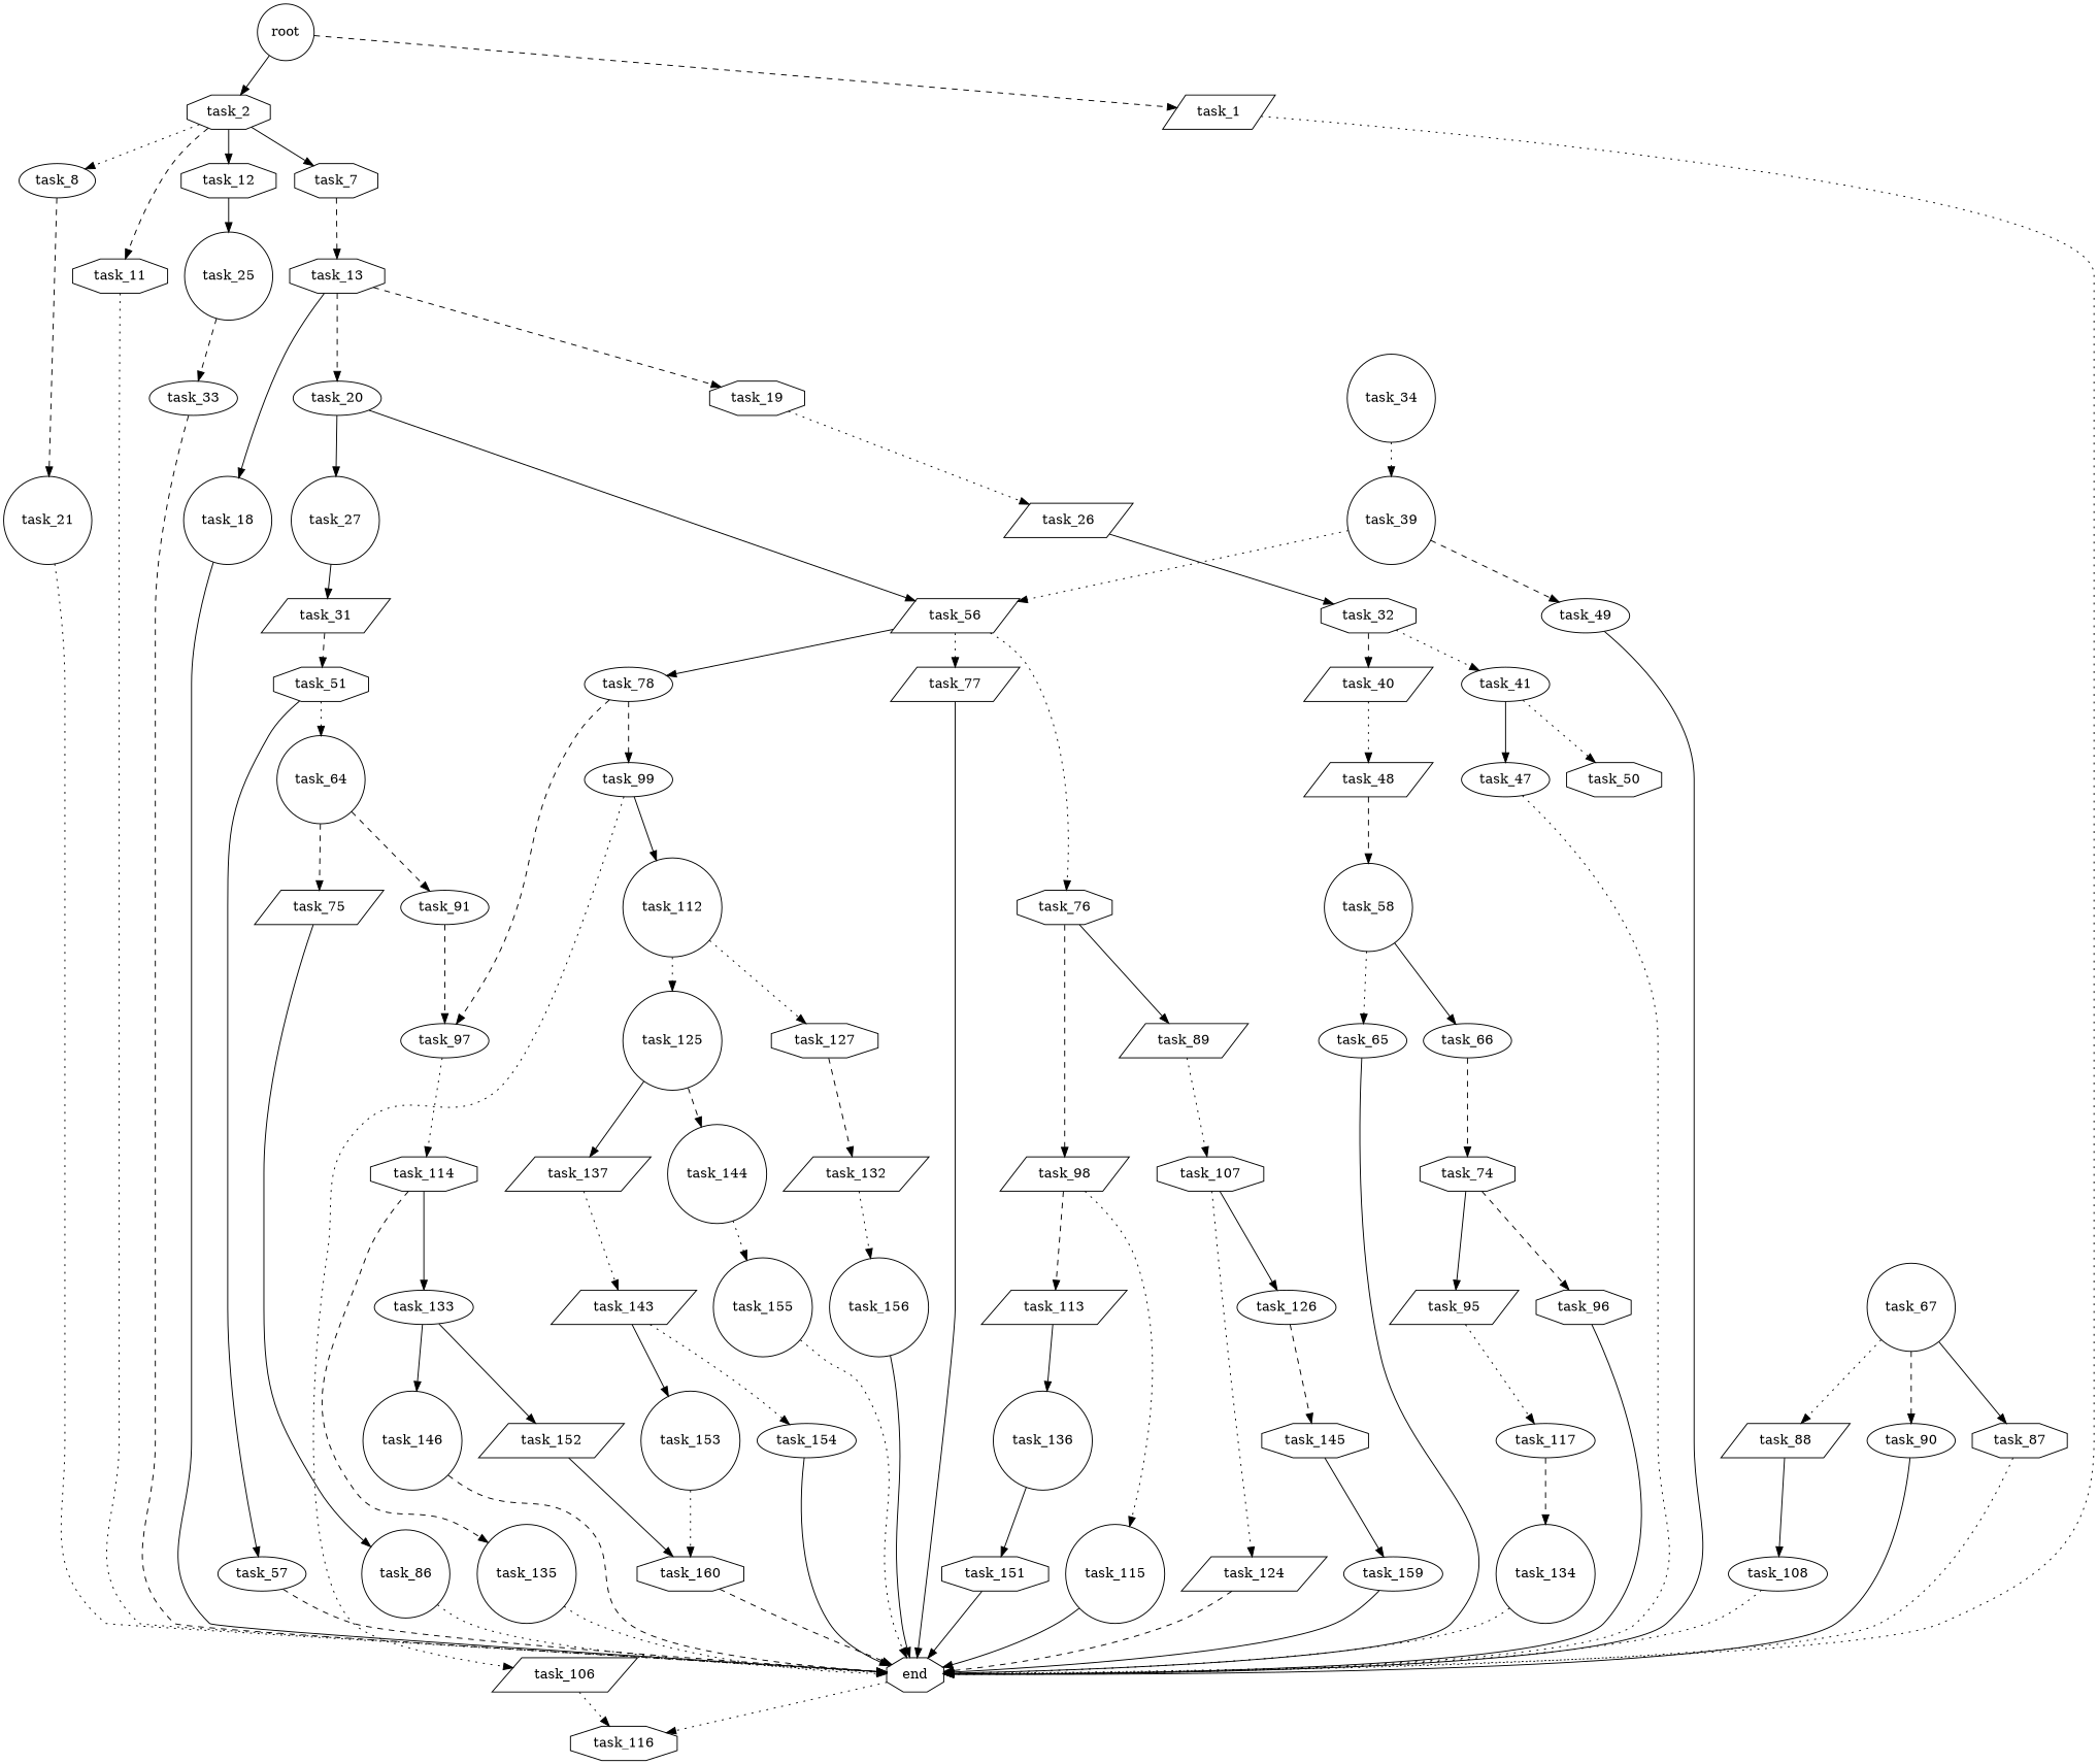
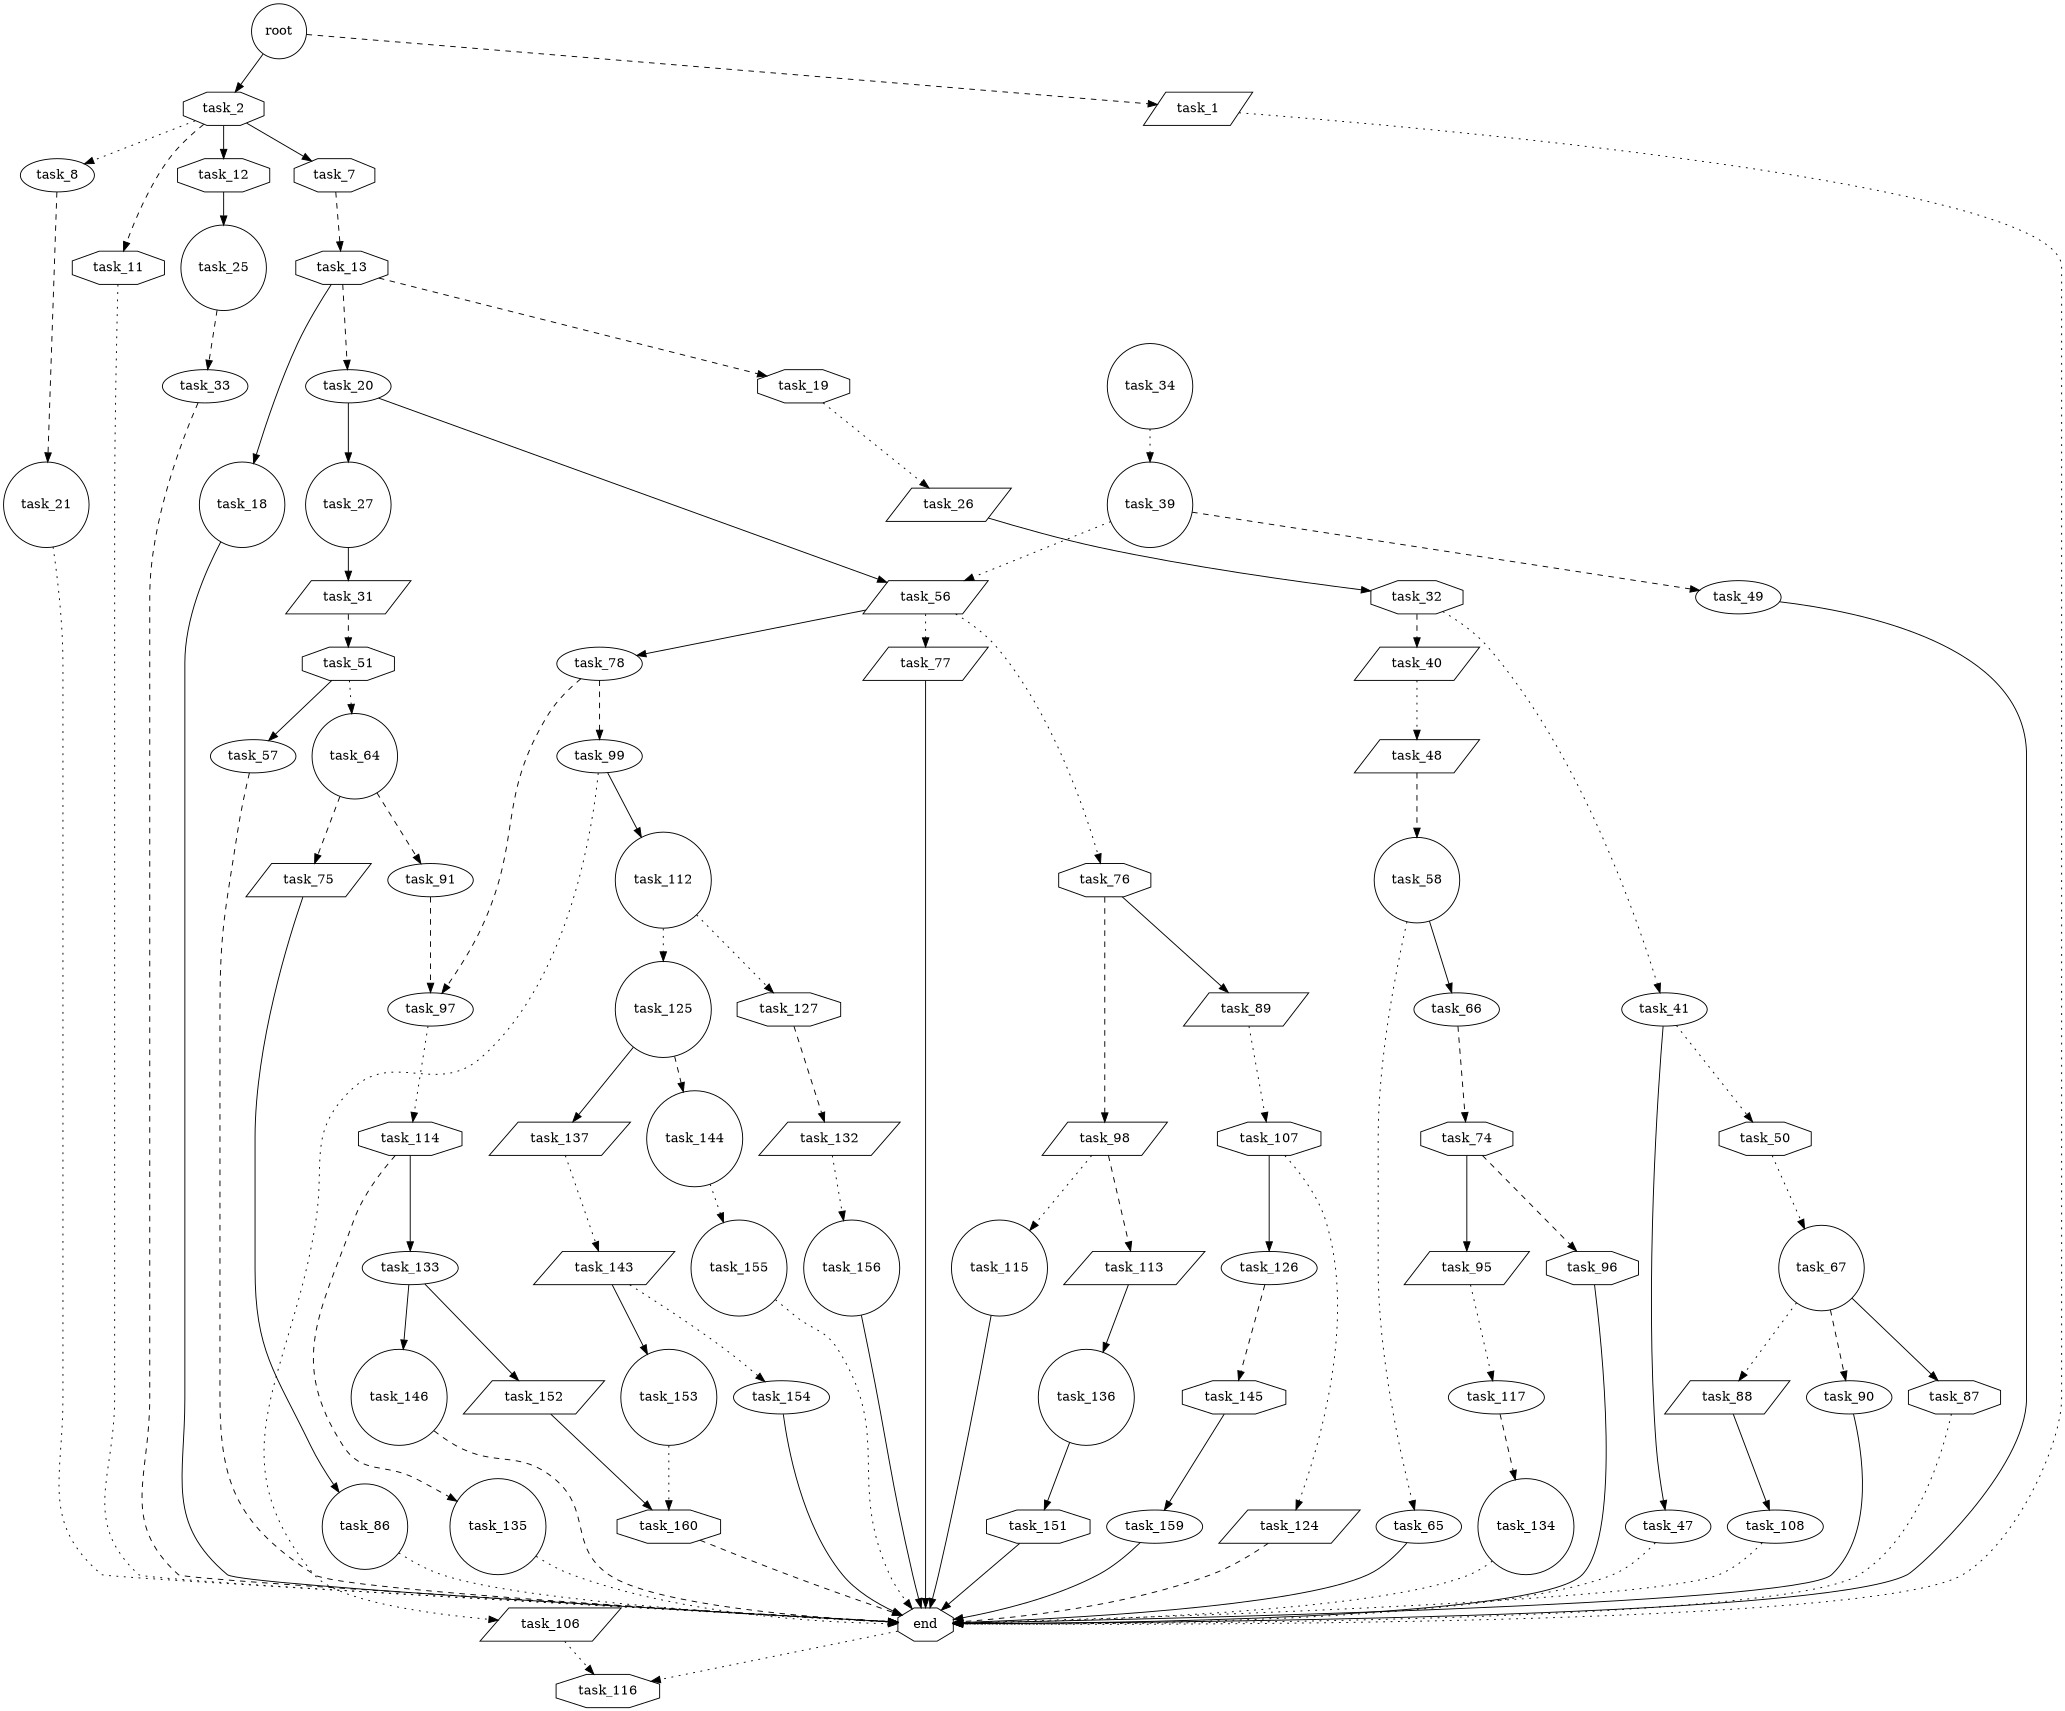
  digraph {
    node [shape=circle]
    edge [style=solid]
    task_1 [shape=parallelogram]
    root
    task_2 [shape=octagon]
    end [shape=octagon]
    task_7 [shape=octagon]
    task_8 [shape=ellipse]
    task_11 [shape=octagon]
    task_12 [shape=octagon]
    task_116 [shape=octagon]
    task_13 [shape=octagon]
    task_21
    task_25
    task_18
    task_19 [shape=octagon]
    task_20 [shape=ellipse]
    task_33 [shape=ellipse]
    task_26 [shape=parallelogram]
    task_27
    task_56 [shape=parallelogram]
    task_32 [shape=octagon]
    task_31 [shape=parallelogram]
    task_34
    task_39
    task_40 [shape=parallelogram]
    task_41 [shape=ellipse]
    task_51 [shape=octagon]
    task_57 [shape=ellipse]
    task_64
    task_48 [shape=parallelogram]
    task_47 [shape=ellipse]
    task_50 [shape=octagon]
    task_49 [shape=ellipse]
    task_76 [shape=octagon]
    task_77 [shape=parallelogram]
    task_78 [shape=ellipse]
    task_58
    task_67
    task_65 [shape=ellipse]
    task_66 [shape=ellipse]
    task_87 [shape=octagon]
    task_88 [shape=parallelogram]
    task_90 [shape=ellipse]
    task_75 [shape=parallelogram]
    task_91 [shape=ellipse]
    task_89 [shape=parallelogram]
    task_98 [shape=parallelogram]
    task_97 [shape=ellipse]
    task_99 [shape=ellipse]
    task_74 [shape=octagon]
    task_86
    task_95 [shape=parallelogram]
    task_96 [shape=octagon]
    task_108 [shape=ellipse]
    task_117 [shape=ellipse]
    task_107 [shape=octagon]
    task_113 [shape=parallelogram]
    task_115
    task_114 [shape=octagon]
    task_106 [shape=parallelogram]
    task_112
    task_124 [shape=parallelogram]
    task_126 [shape=ellipse]
    task_134
    task_133 [shape=ellipse]
    task_135
    task_136
    task_125
    task_127 [shape=octagon]
    task_145 [shape=octagon]
    task_137 [shape=parallelogram]
    task_144
    task_132 [shape=parallelogram]
    task_151 [shape=octagon]
    task_146
    task_152 [shape=parallelogram]
    task_143 [shape=parallelogram]
    task_155
    task_159 [shape=ellipse]
    task_156
    task_160 [shape=octagon]
    task_153
    task_154 [shape=ellipse]
    task_1 -> end [style=dotted]
    root -> task_1 [style=dashed]
    root -> task_2
    task_2 -> task_7
    task_2 -> task_8 [style=dotted]
    task_2 -> task_11 [style=dashed]
    task_2 -> task_12
    end -> task_116 [style=dotted]
    task_7 -> task_13 [style=dashed]
    task_8 -> task_21 [style=dashed]
    task_11 -> end [style=dotted]
    task_12 -> task_25
    task_13 -> task_18
    task_13 -> task_19 [style=dashed]
    task_13 -> task_20 [style=dashed]
    task_21 -> end [style=dotted]
    task_25 -> task_33 [style=dashed]
    task_18 -> end
    task_19 -> task_26 [style=dotted]
    task_20 -> task_27
    task_20 -> task_56
    task_33 -> end [style=dashed]
    task_26 -> task_32
    task_27 -> task_31
    task_56 -> task_76 [style=dotted]
    task_56 -> task_77 [style=dotted]
    task_56 -> task_78
    task_32 -> task_40 [style=dashed]
    task_32 -> task_41 [style=dotted]
    task_31 -> task_51 [style=dashed]
    task_34 -> task_39 [style=dotted]
    task_39 -> task_56 [style=dotted]
    task_39 -> task_49 [style=dashed]
    task_40 -> task_48 [style=dotted]
    task_41 -> task_47
    task_41 -> task_50 [style=dotted]
    task_51 -> task_57
    task_51 -> task_64 [style=dotted]
    task_57 -> end [style=dashed]
    task_64 -> task_75 [style=dashed]
    task_64 -> task_91 [style=dashed]
    task_48 -> task_58 [style=dashed]
    task_47 -> end [style=dotted]
+   task_50 -> task_67 [style=dotted]
    task_49 -> end
    task_76 -> task_89
    task_76 -> task_98 [style=dashed]
    task_77 -> end
    task_78 -> task_97 [style=dashed]
    task_78 -> task_99 [style=dashed]
    task_58 -> task_65 [style=dotted]
    task_58 -> task_66
    task_67 -> task_87
    task_67 -> task_88 [style=dotted]
    task_67 -> task_90 [style=dashed]
    task_65 -> end
    task_66 -> task_74 [style=dashed]
    task_87 -> end [style=dotted]
    task_88 -> task_108
    task_90 -> end
    task_75 -> task_86
    task_91 -> task_97 [style=dashed]
    task_89 -> task_107 [style=dotted]
    task_98 -> task_113 [style=dashed]
    task_98 -> task_115 [style=dotted]
    task_97 -> task_114 [style=dotted]
    task_99 -> task_106 [style=dotted]
    task_99 -> task_112
    task_74 -> task_95
    task_74 -> task_96 [style=dashed]
    task_86 -> end [style=dotted]
    task_95 -> task_117 [style=dotted]
    task_96 -> end
    task_108 -> end [style=dotted]
    task_117 -> task_134 [style=dashed]
    task_107 -> task_124 [style=dotted]
    task_107 -> task_126
    task_113 -> task_136
    task_115 -> end
    task_114 -> task_133
    task_114 -> task_135 [style=dashed]
    task_106 -> task_116 [style=dotted]
    task_112 -> task_125 [style=dotted]
    task_112 -> task_127 [style=dotted]
    task_124 -> end [style=dashed]
    task_126 -> task_145 [style=dashed]
    task_134 -> end [style=dotted]
    task_133 -> task_146
    task_133 -> task_152
    task_135 -> end [style=dotted]
    task_136 -> task_151
    task_125 -> task_137
    task_125 -> task_144 [style=dashed]
    task_127 -> task_132 [style=dashed]
    task_145 -> task_159
    task_137 -> task_143 [style=dotted]
    task_144 -> task_155 [style=dotted]
    task_132 -> task_156 [style=dotted]
    task_151 -> end
    task_146 -> end [style=dashed]
    task_152 -> task_160
    task_143 -> task_153
    task_143 -> task_154 [style=dotted]
    task_155 -> end [style=dotted]
    task_159 -> end
    task_156 -> end
    task_160 -> end [style=dashed]
    task_153 -> task_160 [style=dotted]
    task_154 -> end
  }
